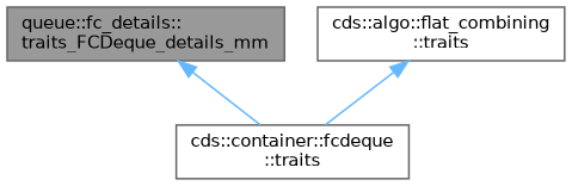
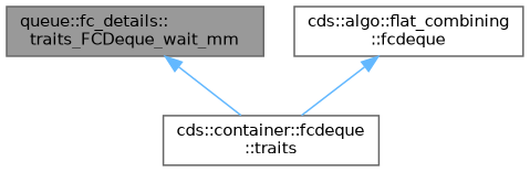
  digraph {
    node [color=gray40 fillcolor=white fontname=Helvetica fontsize=10 shape=box style=filled]
    edge [color=steelblue1 dir=back fontname=Helvetica fontsize=10 labelfontname=Helvetica labelfontsize=10 style=solid]
-   n1 [fillcolor=grey60 fontcolor=black height=0.2 label="queue::fc_details::\ltraits_FCDeque_details_mm" width=0.4]
+   n1 [fillcolor=grey60 fontcolor=black height=0.2 label="queue::fc_details::\ltraits_FCDeque_wait_mm" width=0.4]
    n2 [height=0.2 label="cds::container::fcdeque\l::traits" width=0.4]
-   n3 [height=0.2 label="cds::algo::flat_combining\l::traits" width=0.4]
+   n3 [height=0.2 label="cds::algo::flat_combining\l::fcdeque" width=0.4]
    n1 -> n2
    n3 -> n2
  }
